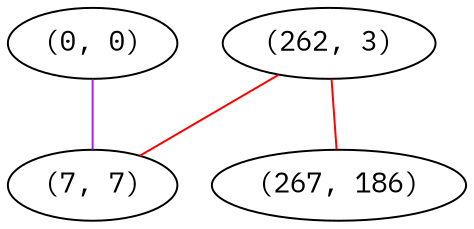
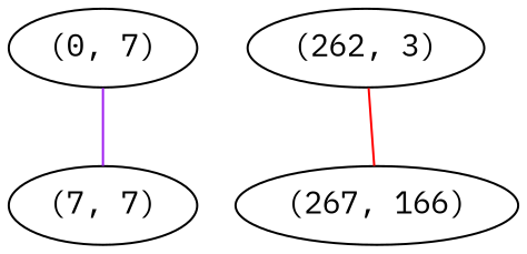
  graph {
    fontname="IBM Plex Mono"
    node [fontname="IBM Plex Mono"]
    edge [color=red fontname="IBM Plex Mono" weight=1]
-   "(0, 0)"
+   "(0, 0)" [label="(0, 7)"]
    "(7, 7)"
    n3 [label="(262, 3)"]
-   "(267, 166)" [label="(267, 186)"]
+   "(267, 166)"
    "(0, 0)" -- "(7, 7)" [color=purple weight=4]
-   n3 -- "(7, 7)"
    n3 -- "(267, 166)"
  }
